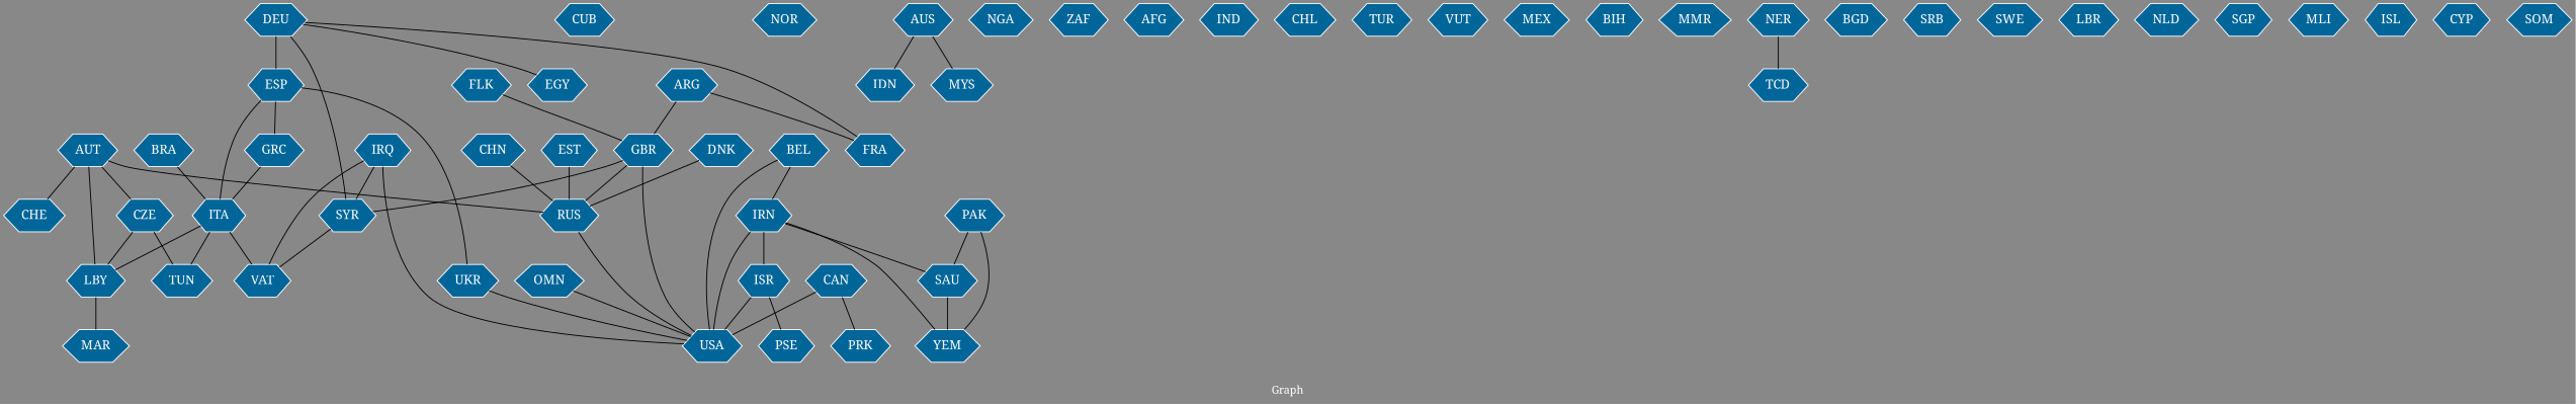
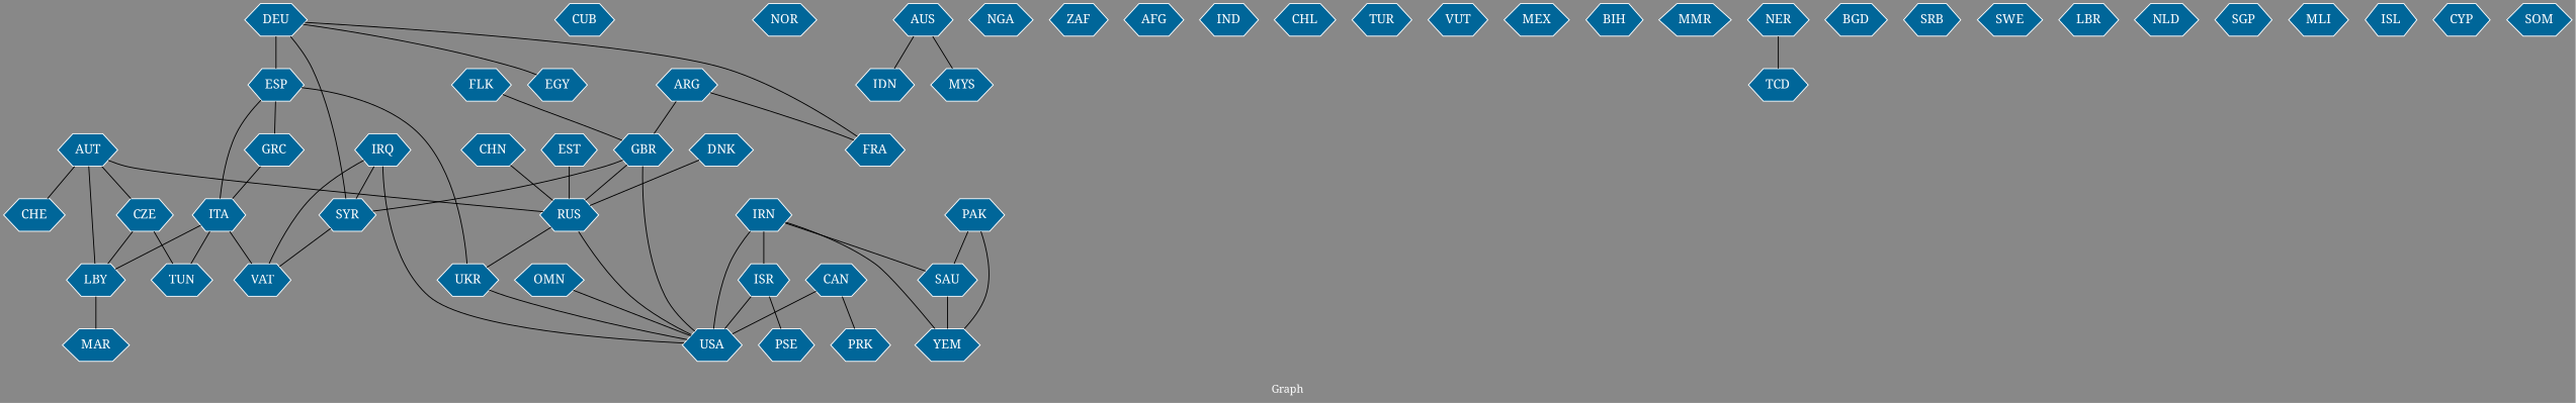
  graph {
    bgcolor="#888888"
    fontcolor=white
    fontname="Noto Serif"
    fontsize=12
    label="Graph"
    node [color=white fillcolor="#006699" fontcolor=white fontname="Noto Serif" shape=hexagon style=filled]
    edge [arrowhead=open color=black fontcolor=white fontname="Noto Serif" fontsize=12 weight=1]
    n1 [label=EGY]
    n2 [label=RUS]
    n3 [label=USA]
    n4 [label=UKR]
    n5 [label=DEU]
    n6 [label=SYR]
    n7 [label=FRA]
    n8 [label=ESP]
    n9 [label=GRC]
    n10 [label=ITA]
    n11 [label=VAT]
    n12 [label=TUN]
    n13 [label=LBY]
    n14 [label=IRQ]
    n15 [label=IRN]
    n16 [label=ISR]
    n17 [label=YEM]
    n18 [label=SAU]
    n19 [label=PSE]
-   n20 [label=BEL]
    n21 [label=CUB]
    n22 [label=NOR]
    n23 [label=IDN]
    n24 [label=GBR]
    n25 [label=NGA]
    n26 [label=ZAF]
    n27 [label=MAR]
    n28 [label=AFG]
    n29 [label=CHN]
    n30 [label=IND]
    n31 [label=CHL]
    n32 [label=TUR]
    n33 [label=VUT]
    n34 [label=MYS]
-   n35 [label=BRA]
    n36 [label=AUS]
    n37 [label=MEX]
    n38 [label=PAK]
    n39 [label=BIH]
    n40 [label=MMR]
    n41 [label=FLK]
    n42 [label=TCD]
    n43 [label=NER]
    n44 [label=CHE]
    n45 [label=BGD]
    n46 [label=SRB]
    n47 [label=EST]
    n48 [label=SWE]
    n49 [label=LBR]
    n50 [label=CAN]
    n51 [label=PRK]
    n52 [label=NLD]
    n53 [label=AUT]
    n54 [label=CZE]
    n55 [label=DNK]
    n56 [label=SGP]
    n57 [label=MLI]
    n58 [label=ISL]
    n59 [label=CYP]
    n60 [label=ARG]
    n61 [label=SOM]
    n62 [label=OMN]
    n2 -- n3
+   n2 -- n4
    n4 -- n3
    n5 -- n1
    n5 -- n6
    n5 -- n7
    n5 -- n8 [weight=4]
    n6 -- n11
    n8 -- n4
    n8 -- n9
    n8 -- n10
    n9 -- n10
    n10 -- n11 [weight=2]
    n10 -- n12
    n10 -- n13
    n13 -- n27
    n14 -- n3 [weight=2]
    n14 -- n6
    n14 -- n11
    n15 -- n3 [weight=8]
    n15 -- n16 [weight=7]
    n15 -- n17
    n15 -- n18 [weight=3]
    n16 -- n3 [weight=7]
    n16 -- n19 [weight=2]
    n18 -- n17 [weight=5]
-   n20 -- n3
-   n20 -- n15
    n24 -- n2 [weight=2]
    n24 -- n3 [weight=2]
    n24 -- n6 [weight=2]
    n29 -- n2
-   n35 -- n10
    n36 -- n23
    n36 -- n34
    n38 -- n17
    n38 -- n18
    n41 -- n24
    n43 -- n42
    n47 -- n2 [weight=2]
    n50 -- n3
    n50 -- n51
    n53 -- n2
    n53 -- n13 [weight=2]
    n53 -- n44
    n53 -- n54
    n54 -- n12
    n54 -- n13
    n55 -- n2
    n60 -- n7
    n60 -- n24
    n62 -- n3
  }
